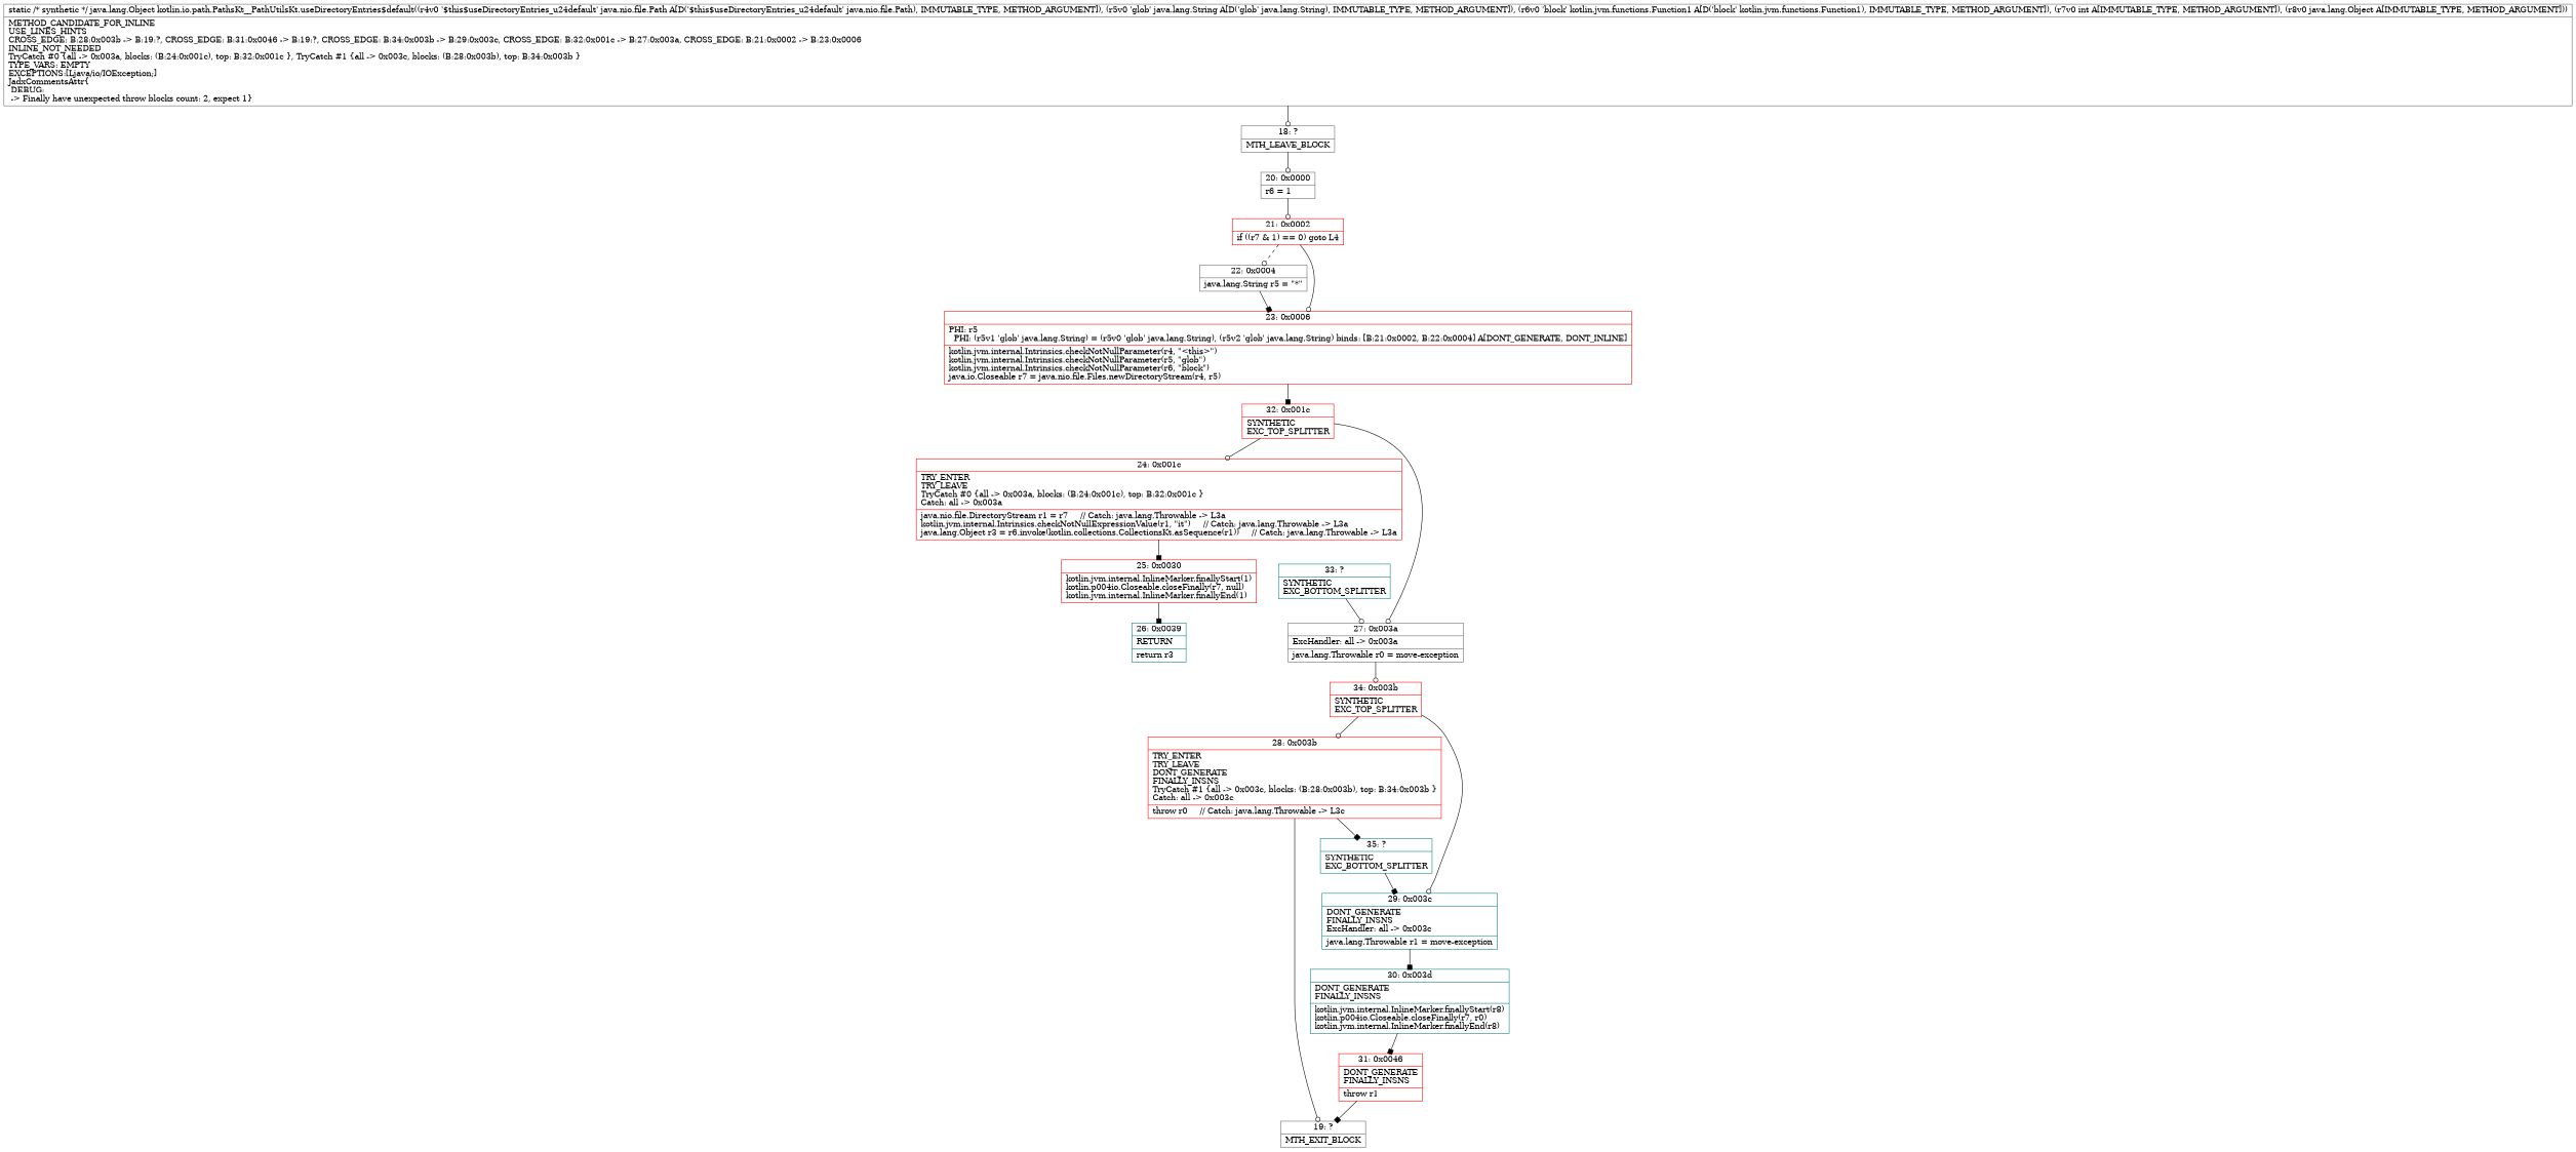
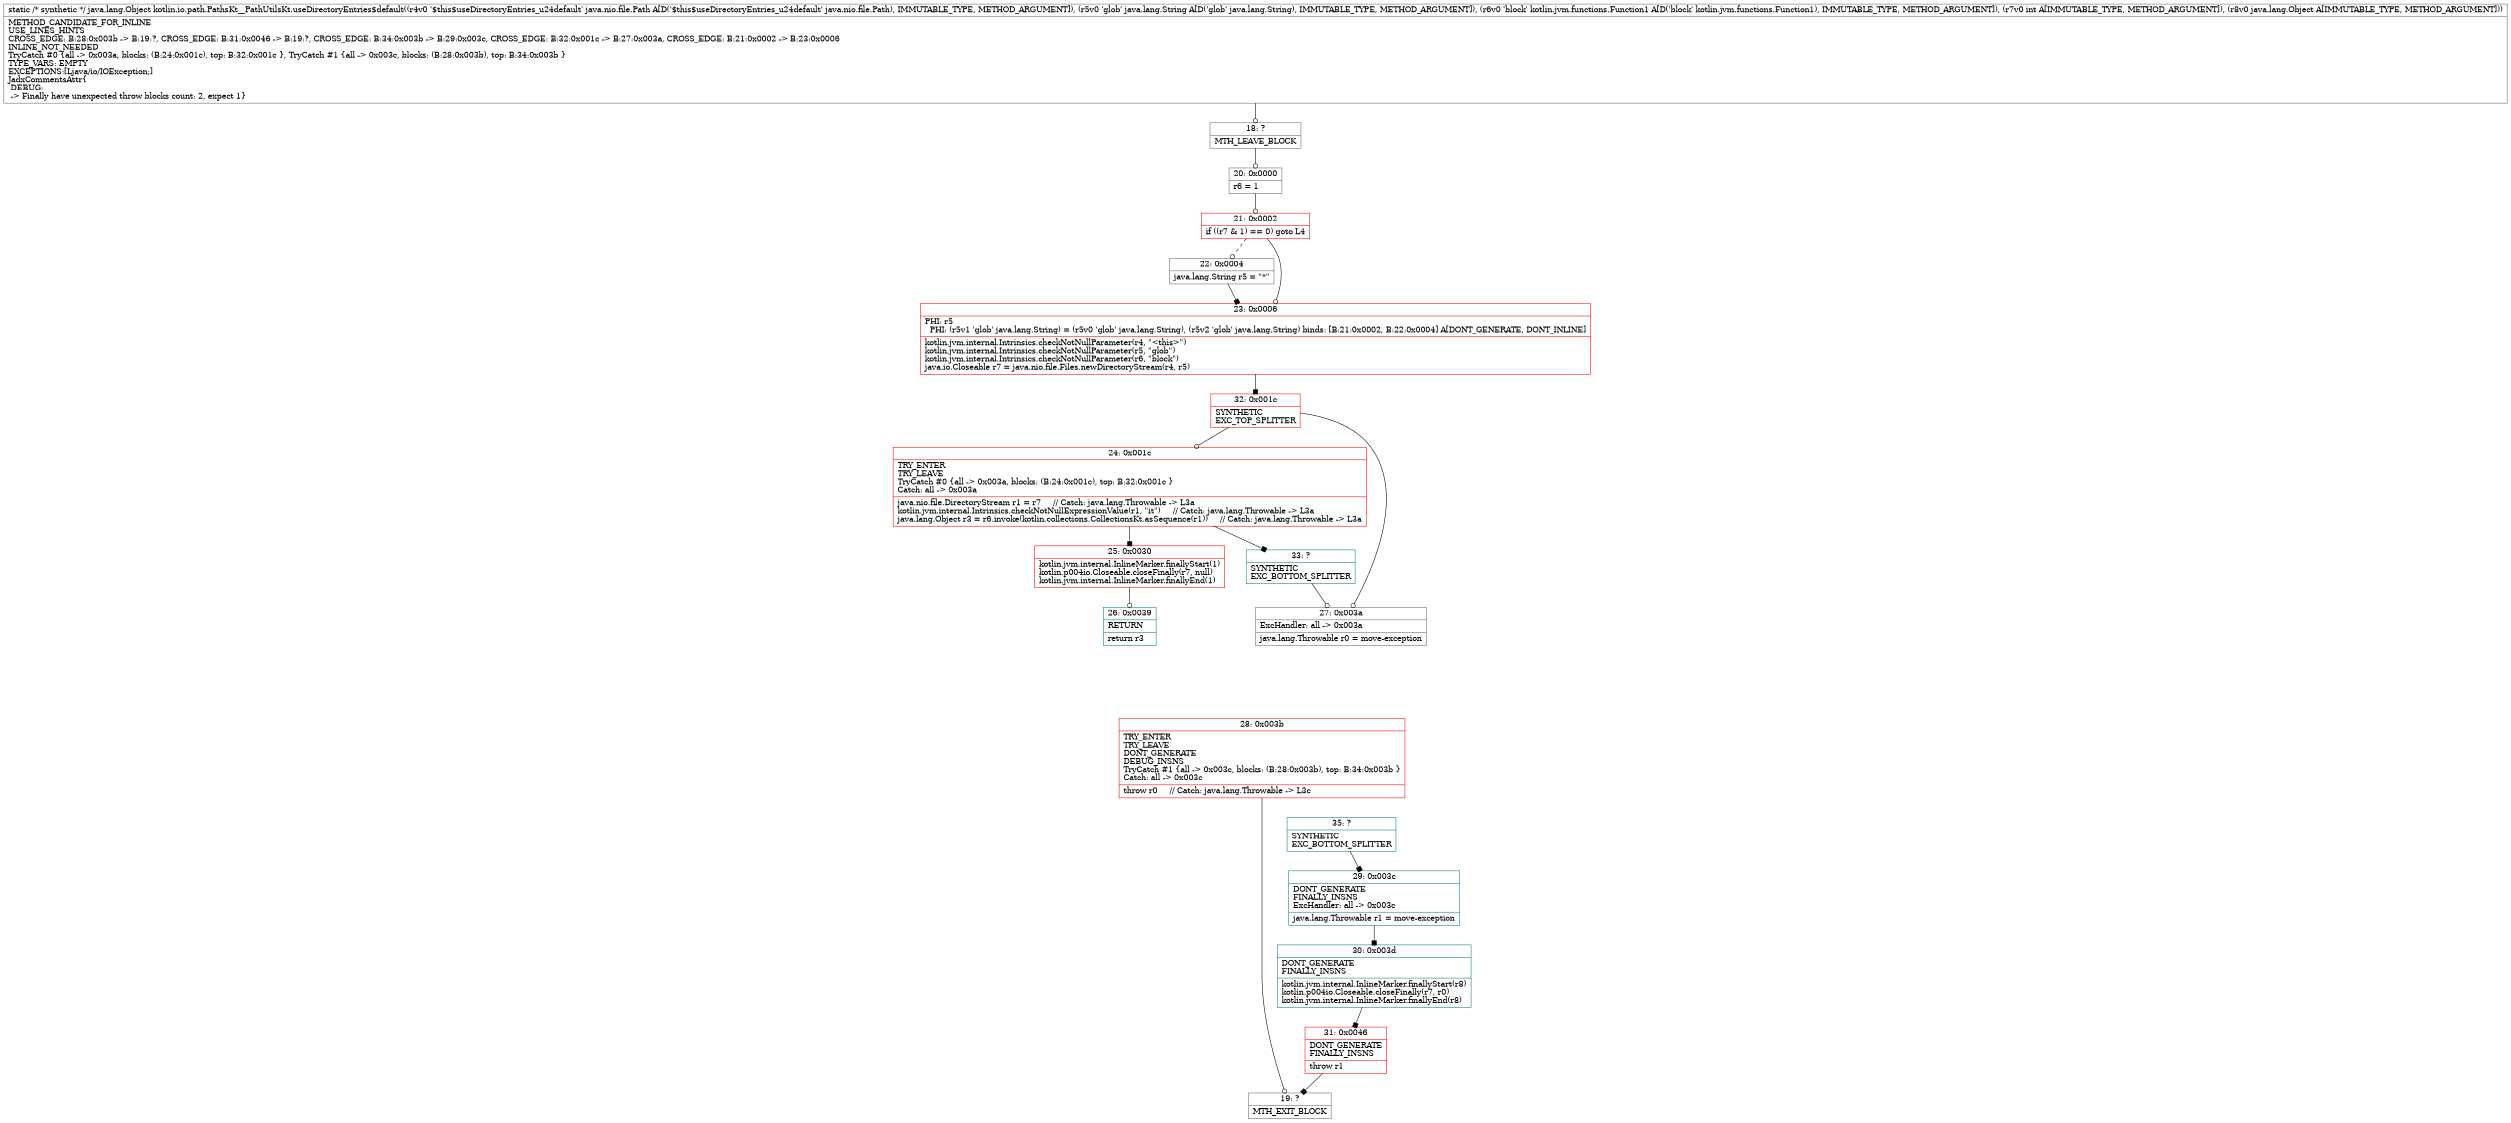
  digraph {
    node [color=red shape=record]
    edge [arrowhead=odot]
    n1 [color=gray40 label="{18\:\ ?|MTH_LEAVE_BLOCK\l}"]
    n2 [color=gray40 label="{20\:\ 0x0000|r6 = 1\l}"]
    n3 [label="{21\:\ 0x0002|if ((r7 & 1) == 0) goto L4\l}"]
    n4 [color=gray40 label="{22\:\ 0x0004|java.lang.String r5 = \"*\"\l}"]
    n5 [label="{23\:\ 0x0006|PHI: r5 \l  PHI: (r5v1 'glob' java.lang.String) = (r5v0 'glob' java.lang.String), (r5v2 'glob' java.lang.String) binds: [B:21:0x0002, B:22:0x0004] A[DONT_GENERATE, DONT_INLINE]\l|kotlin.jvm.internal.Intrinsics.checkNotNullParameter(r4, \"\<this\>\")\lkotlin.jvm.internal.Intrinsics.checkNotNullParameter(r5, \"glob\")\lkotlin.jvm.internal.Intrinsics.checkNotNullParameter(r6, \"block\")\ljava.io.Closeable r7 = java.nio.file.Files.newDirectoryStream(r4, r5)\l}"]
    n6 [label="{32\:\ 0x001c|SYNTHETIC\lEXC_TOP_SPLITTER\l}"]
    n7 [label="{24\:\ 0x001c|TRY_ENTER\lTRY_LEAVE\lTryCatch #0 \{all \-\> 0x003a, blocks: (B:24:0x001c), top: B:32:0x001c \}\lCatch: all \-\> 0x003a\l|java.nio.file.DirectoryStream r1 = r7     \/\/ Catch: java.lang.Throwable \-\> L3a\lkotlin.jvm.internal.Intrinsics.checkNotNullExpressionValue(r1, \"it\")     \/\/ Catch: java.lang.Throwable \-\> L3a\ljava.lang.Object r3 = r6.invoke(kotlin.collections.CollectionsKt.asSequence(r1))     \/\/ Catch: java.lang.Throwable \-\> L3a\l}"]
    n8 [color=gray40 label="{27\:\ 0x003a|ExcHandler: all \-\> 0x003a\l|java.lang.Throwable r0 = move\-exception\l}"]
    n9 [label="{25\:\ 0x0030|kotlin.jvm.internal.InlineMarker.finallyStart(1)\lkotlin.p004io.Closeable.closeFinally(r7, null)\lkotlin.jvm.internal.InlineMarker.finallyEnd(1)\l}"]
    n10 [color=teal label="{33\:\ ?|SYNTHETIC\lEXC_BOTTOM_SPLITTER\l}"]
-   n11 [label="{34\:\ 0x003b|SYNTHETIC\lEXC_TOP_SPLITTER\l}"]
    n12 [color=teal label="{26\:\ 0x0039|RETURN\l|return r3\l}"]
    n13 [color=gray40 label="{19\:\ ?|MTH_EXIT_BLOCK\l}"]
-   n14 [label="{28\:\ 0x003b|TRY_ENTER\lTRY_LEAVE\lDONT_GENERATE\lFINALLY_INSNS\lTryCatch #1 \{all \-\> 0x003c, blocks: (B:28:0x003b), top: B:34:0x003b \}\lCatch: all \-\> 0x003c\l|throw r0     \/\/ Catch: java.lang.Throwable \-\> L3c\l}"]
+   n14 [label="{28\:\ 0x003b|TRY_ENTER\lTRY_LEAVE\lDONT_GENERATE\lDEBUG_INSNS\lTryCatch #1 \{all \-\> 0x003c, blocks: (B:28:0x003b), top: B:34:0x003b \}\lCatch: all \-\> 0x003c\l|throw r0     \/\/ Catch: java.lang.Throwable \-\> L3c\l}"]
    n15 [color=teal label="{29\:\ 0x003c|DONT_GENERATE\lFINALLY_INSNS\lExcHandler: all \-\> 0x003c\l|java.lang.Throwable r1 = move\-exception\l}"]
    n16 [color=teal label="{35\:\ ?|SYNTHETIC\lEXC_BOTTOM_SPLITTER\l}"]
    n17 [color=teal label="{30\:\ 0x003d|DONT_GENERATE\lFINALLY_INSNS\l|kotlin.jvm.internal.InlineMarker.finallyStart(r8)\lkotlin.p004io.Closeable.closeFinally(r7, r0)\lkotlin.jvm.internal.InlineMarker.finallyEnd(r8)\l}"]
    n18 [label="{31\:\ 0x0046|DONT_GENERATE\lFINALLY_INSNS\l|throw r1\l}"]
    n19 [color=gray40 label="{static \/* synthetic *\/ java.lang.Object kotlin.io.path.PathsKt__PathUtilsKt.useDirectoryEntries$default((r4v0 '$this$useDirectoryEntries_u24default' java.nio.file.Path A[D('$this$useDirectoryEntries_u24default' java.nio.file.Path), IMMUTABLE_TYPE, METHOD_ARGUMENT]), (r5v0 'glob' java.lang.String A[D('glob' java.lang.String), IMMUTABLE_TYPE, METHOD_ARGUMENT]), (r6v0 'block' kotlin.jvm.functions.Function1 A[D('block' kotlin.jvm.functions.Function1), IMMUTABLE_TYPE, METHOD_ARGUMENT]), (r7v0 int A[IMMUTABLE_TYPE, METHOD_ARGUMENT]), (r8v0 java.lang.Object A[IMMUTABLE_TYPE, METHOD_ARGUMENT]))  | METHOD_CANDIDATE_FOR_INLINE\lUSE_LINES_HINTS\lCROSS_EDGE: B:28:0x003b \-\> B:19:?, CROSS_EDGE: B:31:0x0046 \-\> B:19:?, CROSS_EDGE: B:34:0x003b \-\> B:29:0x003c, CROSS_EDGE: B:32:0x001c \-\> B:27:0x003a, CROSS_EDGE: B:21:0x0002 \-\> B:23:0x0006\lINLINE_NOT_NEEDED\lTryCatch #0 \{all \-\> 0x003a, blocks: (B:24:0x001c), top: B:32:0x001c \}, TryCatch #1 \{all \-\> 0x003c, blocks: (B:28:0x003b), top: B:34:0x003b \}\lTYPE_VARS: EMPTY\lEXCEPTIONS:[Ljava\/io\/IOException;]\lJadxCommentsAttr\{\l DEBUG: \l \-\> Finally have unexpected throw blocks count: 2, expect 1\}\l}"]
    n1 -> n2
    n2 -> n3
    n3 -> n4 [style=dashed]
    n3 -> n5
    n4 -> n5 [arrowhead=box]
    n5 -> n6 [arrowhead=box]
    n6 -> n7
    n6 -> n8
    n7 -> n9 [arrowhead=box]
-   n8 -> n11
-   n9 -> n12 [arrowhead=box]
+   n7 -> n10 [arrowhead=box]
+   n9 -> n12
    n10 -> n8
-   n11 -> n14
-   n11 -> n15
    n14 -> n13
-   n14 -> n16 [arrowhead=box]
    n15 -> n17 [arrowhead=box]
    n16 -> n15 [arrowhead=box]
    n17 -> n18 [arrowhead=box]
    n18 -> n13 [arrowhead=box]
    n19 -> n1
  }
